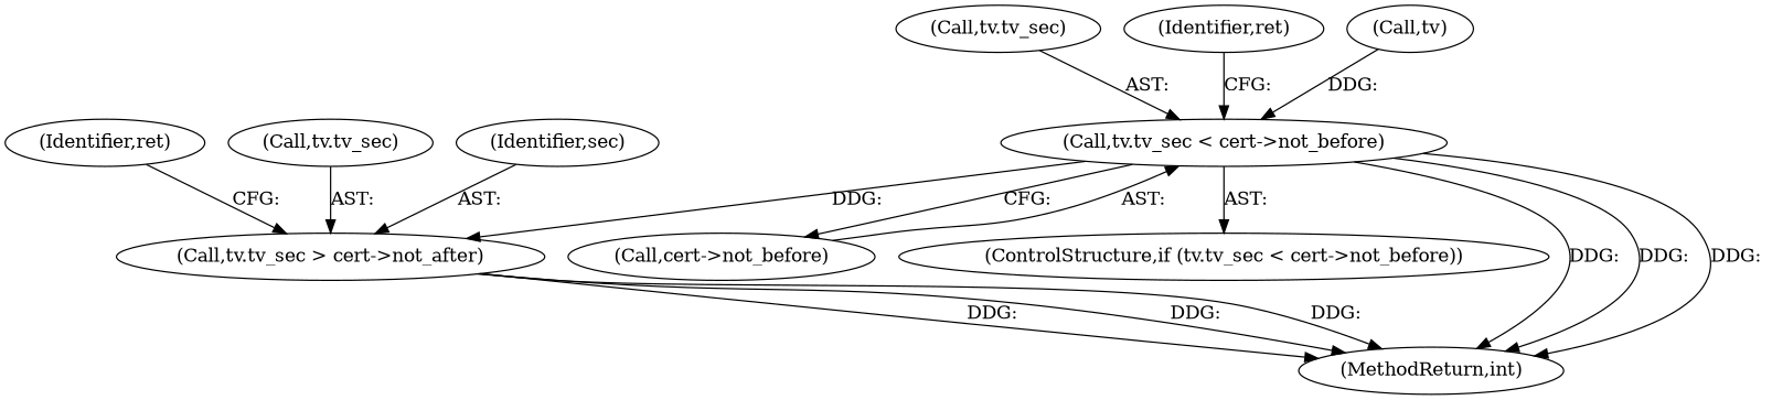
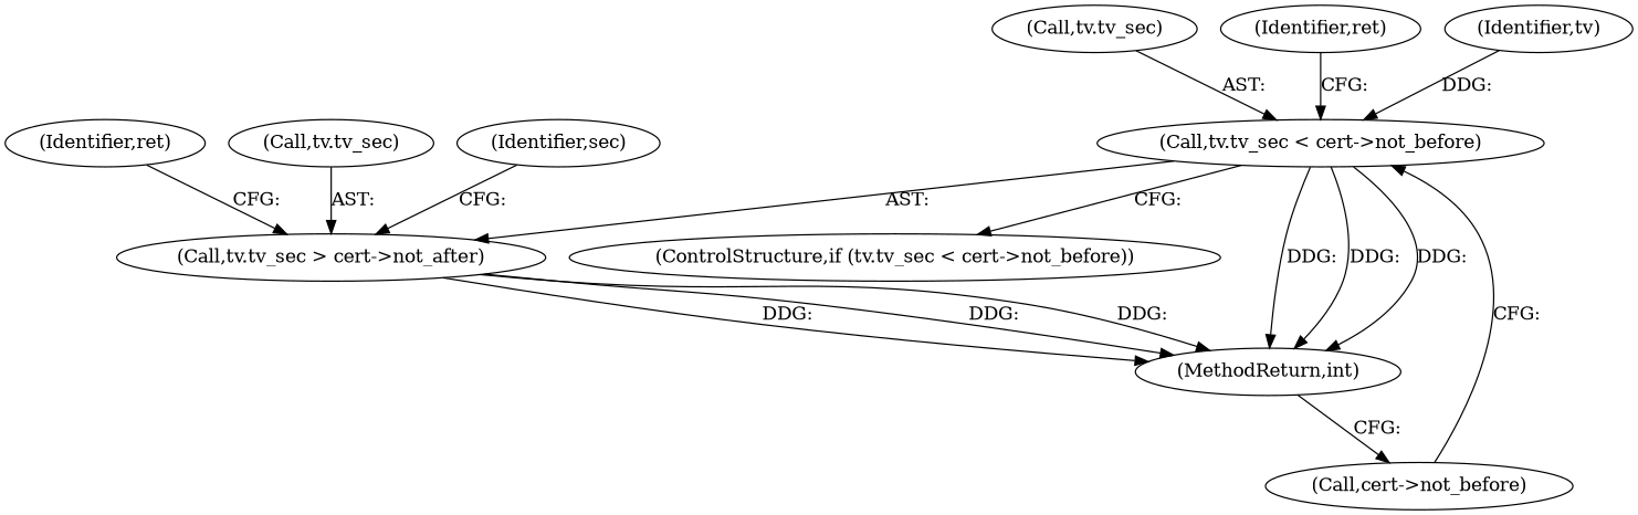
  digraph {
    n1 [label="(Call,tv.tv_sec < cert->not_before)"]
    n2 [label="(Call,tv.tv_sec > cert->not_after)"]
    n3 [label="(Call,cert->not_before)"]
    n4 [label="(ControlStructure,if (tv.tv_sec < cert->not_before))"]
    n5 [label="(MethodReturn,int)"]
    n6 [label="(Identifier,ret)"]
    n7 [label="(Call,tv.tv_sec)"]
    n8 [label="(Call,tv.tv_sec)"]
    n9 [label="(Identifier,sec)"]
    n10 [label="(Identifier,ret)"]
-   n11 [label="(Call,tv)"]
-   n1 -> n2 [label="DDG: "]
-   n1 -> n3 [label="CFG: "]
-   n1 -> n4 [label="AST: "]
+   n11 [label="(Identifier,tv)"]
+   n1 -> n2 [label="AST: "]
+   n5 -> n3 [label="CFG: "]
+   n1 -> n4 [label="CFG: "]
    n1 -> n5 [label="DDG: "]
    n1 -> n5 [label="DDG: "]
    n1 -> n5 [label="DDG: "]
    n2 -> n5 [label="DDG: "]
    n2 -> n5 [label="DDG: "]
    n2 -> n5 [label="DDG: "]
-   n3 -> n1 [label="AST: "]
+   n3 -> n1 [label="CFG: "]
    n6 -> n2 [label="CFG: "]
    n7 -> n1 [label="AST: "]
    n8 -> n2 [label="AST: "]
-   n9 -> n2 [label="AST: "]
+   n9 -> n2 [label="CFG: "]
    n10 -> n1 [label="CFG: "]
    n11 -> n1 [label="DDG: "]
  }
